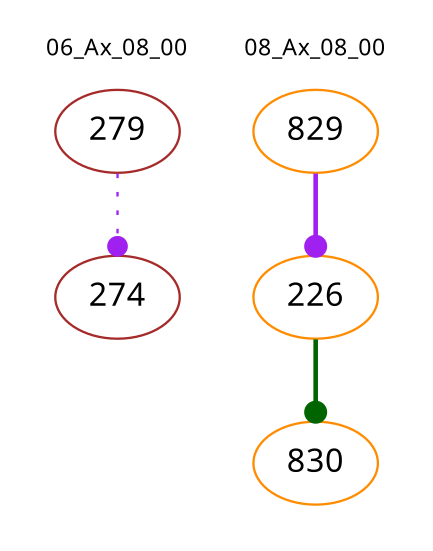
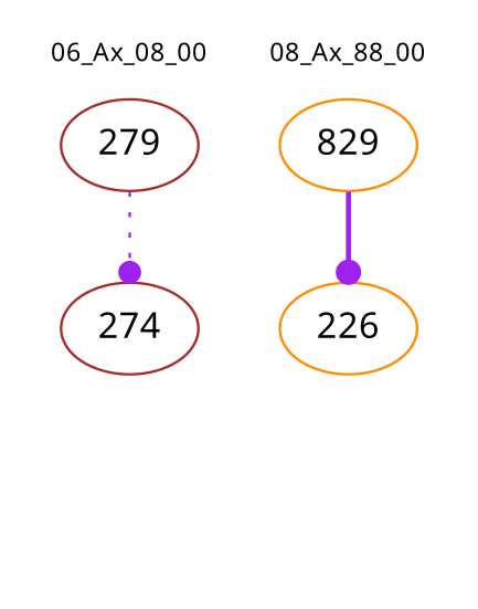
  digraph {
    fontname="Noto Sans"
    node [color=darkorange fontname="Noto Sans"]
    edge [arrowhead=dot color=purple fontname="Noto Sans" style=bold]
    n1 [color=brown label=279]
    n2 [color=brown label=274]
    n3 [label=829]
    n4 [label=226]
-   n5 [label=830]
    subgraph cluster_1 {
      color=white
      fontsize=10
      label="06_Ax_08_00"
      n1
      n2
    }
    subgraph cluster_2 {
      color=white
      fontsize=10
-     label="08_Ax_08_00"
+     label="08_Ax_88_00"
      n3
      n4
-     n5
    }
    n1 -> n2 [style=dotted]
    n3 -> n4
-   n4 -> n5 [color=darkgreen]
  }
